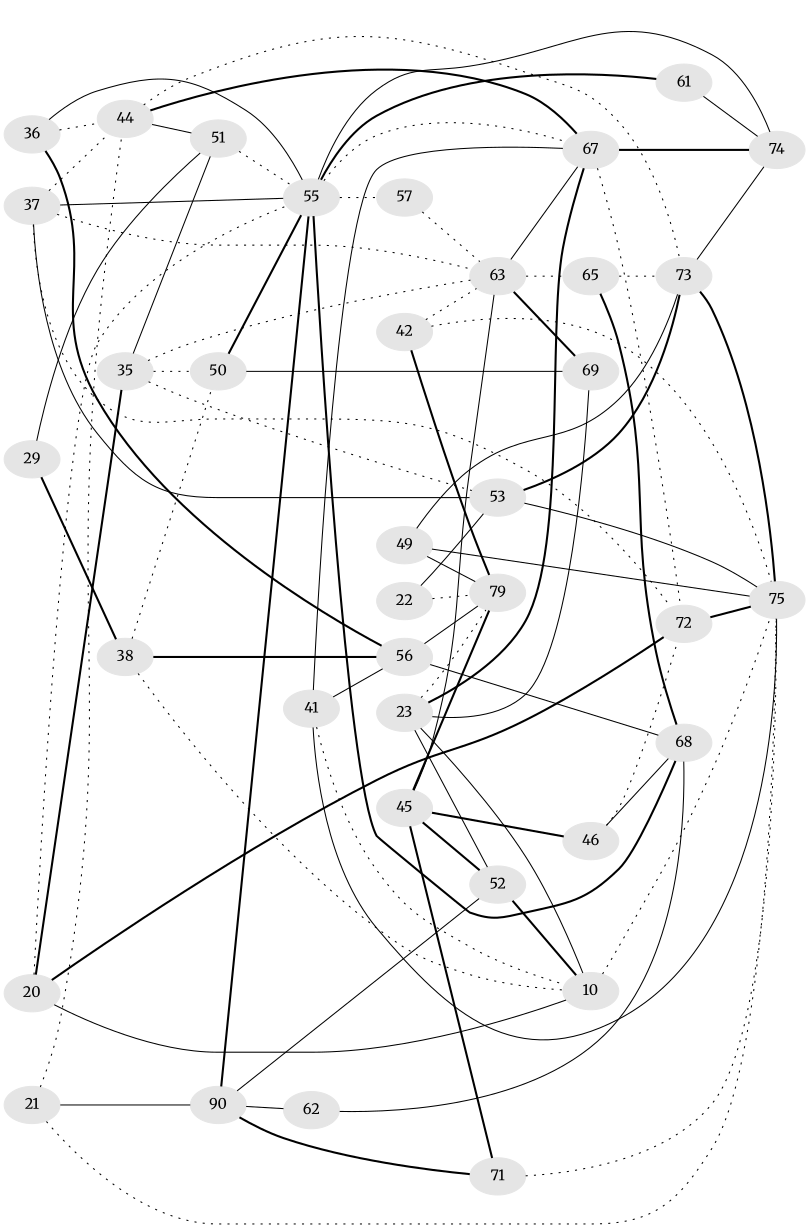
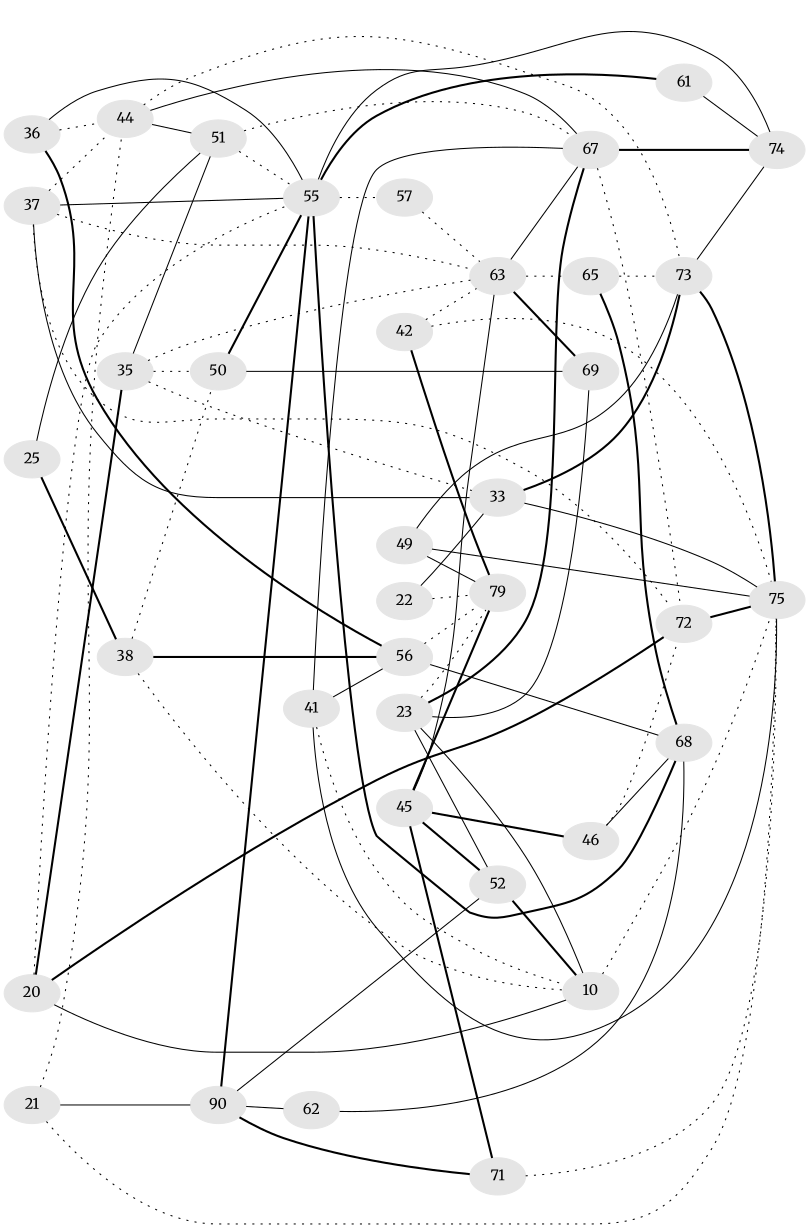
  graph {
    fontname=Merriweather
    rankdir=LR
    node [color=gray90 fontname=Merriweather style=filled]
    edge [fontname=Merriweather style=solid]
    20 [super="+16"]
    35 [super="+2"]
    55 [super="+33+54+49"]
    n4 [label=10 super="+22"]
    72 [super="+18"]
    51
-   53 [super="+28"]
+   53 [super="+28" label=33]
    50
    63 [super="+31"]
    67 [super="+12"]
    68
    57 [super="+48"]
    61
    74
    56 [super="+39"]
    n16 [label=79 super="+58"]
    75 [super="+34+64"]
    73 [super="+9"]
    n19 [label=90 super="+1"]
    52 [super="+26"]
    62
    71
    21
    44 [super="+14"]
    23
    69 [super="+66"]
-   29
+   29 [label=25]
    38
    n29 [label=22]
    65 [super="+24"]
    36 [super="+7"]
    37 [super="+4+15"]
    41
    42
    n35 [label=49]
    45 [super="+25"]
    46
    20 -- 35 [style=bold]
    20 -- 55 [style=dotted]
    20 -- n4 [weight=3]
    20 -- 72 [style=bold]
    35 -- 51
    35 -- 53 [style=dotted]
    35 -- 50 [style=dotted]
    35 -- 63 [style=dotted]
-   55 -- 67 [style=dotted weight=2]
+   51 -- 67 [style=dotted weight=2]
    55 -- 68 [style=bold]
    55 -- 57 [style=dotted weight=2]
    55 -- 61 [style=bold]
    55 -- 74
    n4 -- 75 [style=dotted]
    72 -- 75 [style=bold]
    51 -- 55 [style=dotted]
    53 -- 75 [weight=2]
    53 -- 73 [style=bold]
    50 -- 55 [style=bold]
    50 -- 69
    63 -- 67
    63 -- 69 [style=bold]
    63 -- 65 [style=dotted]
    67 -- 72 [style=dotted]
    67 -- 74 [style=bold weight=2]
    57 -- 63 [style=dotted weight=2]
    61 -- 74
    56 -- 68
-   56 -- n16 [weight=2]
+   56 -- n16 [style=dotted weight=2]
    73 -- 74 [weight=2]
    73 -- 75 [style=bold]
    n19 -- 55 [style=bold weight=2]
    n19 -- 52
    n19 -- 62
    n19 -- 71 [style=bold weight=2]
    52 -- n4 [style=bold]
    62 -- 68
    71 -- 75 [style=dotted]
    21 -- 75 [style=dotted]
    21 -- n19 [weight=2]
    21 -- 44 [style=dotted]
    44 -- 51
-   44 -- 67 [style=bold]
+   44 -- 67
    44 -- 73 [style=dotted]
    23 -- n4
    23 -- 67 [style=bold]
    23 -- n16 [style=dotted weight=2]
    23 -- 52
    23 -- 69 [weight=2]
    29 -- 51
    29 -- 38 [style=bold]
    38 -- n4 [style=dotted]
    38 -- 50 [style=dotted]
    38 -- 56 [style=bold weight=2]
    n29 -- 53
    n29 -- n16 [style=dotted]
    65 -- 68 [style=bold weight=2]
    65 -- 73 [style=dotted]
    36 -- 55
    36 -- 56 [style=bold weight=2]
    36 -- 44 [style=dotted]
    37 -- 55 [weight=2]
    37 -- 72 [style=dotted]
    37 -- 53
    37 -- 63 [style=dotted]
    37 -- 44 [style=dotted weight=2]
    41 -- n4 [style=dotted]
    41 -- 67
    41 -- 56
    41 -- 75
    42 -- 63 [style=dotted]
    42 -- n16 [style=bold]
    42 -- 75 [style=dotted]
    n35 -- n16
    n35 -- 75
    n35 -- 73
    45 -- 63
    45 -- n16 [style=bold weight=2]
    45 -- 52 [style=bold]
    45 -- 71 [style=bold]
    45 -- 46 [style=bold]
    46 -- 72 [style=dotted]
    46 -- 68
  }
